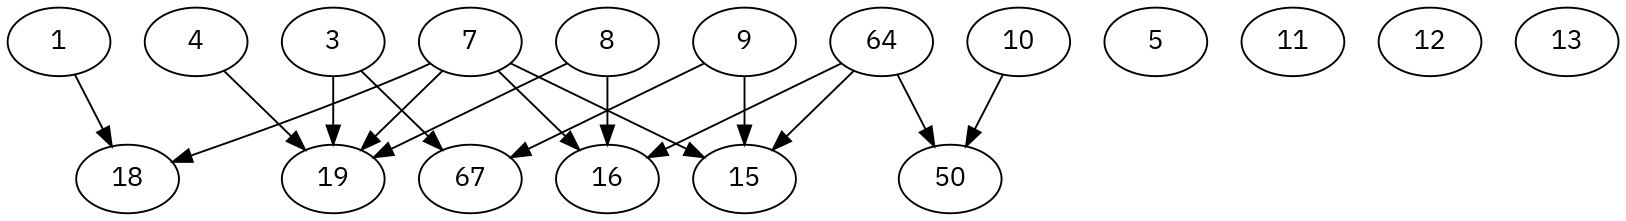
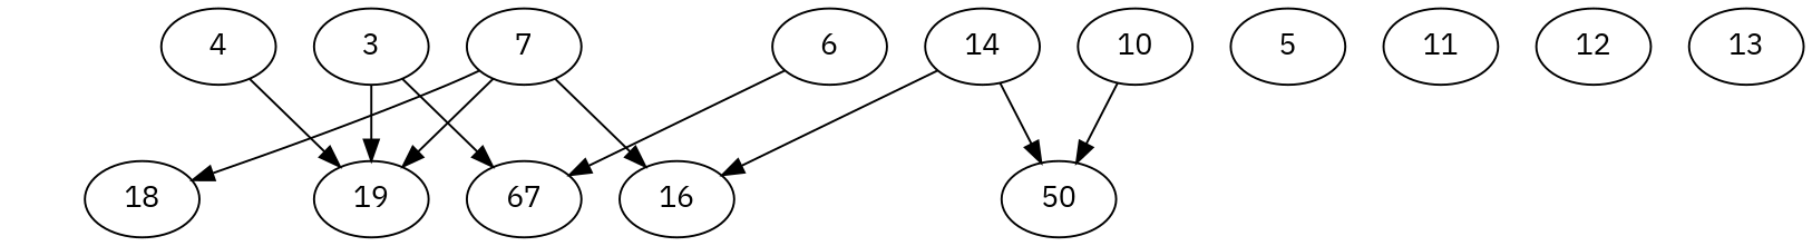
  digraph {
    fontname="IBM Plex Sans"
    node [alpha=0.06 fontname="IBM Plex Sans"]
    edge [fontname="IBM Plex Sans"]
-   1 [alpha=0.04 expect_size=21822464]
    18 [expect_size=31718400]
    3 [alpha=0.10 expect_size=50973696]
    n4 [alpha=0.03 expect_size=49015808 label=67]
    19 [alpha=0.14 expect_size=37932032]
    4 [alpha=0.18 expect_size=17716224]
    5 [alpha=0.02 expect_size=8385536]
    7 [alpha=0.13 expect_size=9783296]
-   15 [alpha=0.20 expect_size=39047168]
    16 [alpha=0.14 expect_size=42951680]
-   8 [alpha=0.03 expect_size=49482752]
-   9 [alpha=0.08 expect_size=43070464]
+   9 [alpha=0.08 expect_size=43070464 label=6]
    10 [alpha=0.07 expect_size=18263040]
    n14 [alpha=0.07 expect_size=10350592 label=50]
    11 [alpha=0.20 expect_size=47128576]
    12 [expect_size=9608192]
    13 [alpha=0.10 expect_size=21171200]
-   14 [expect_size=44194816 label=64]
-   1 -> 18
+   14 [expect_size=44194816]
    3 -> n4
    3 -> 19
    4 -> 19
    7 -> 18
    7 -> 19
-   7 -> 15
    7 -> 16
-   8 -> 19
-   8 -> 16
    9 -> n4
-   9 -> 15
    10 -> n14
-   14 -> 15
    14 -> 16
    14 -> n14
  }
